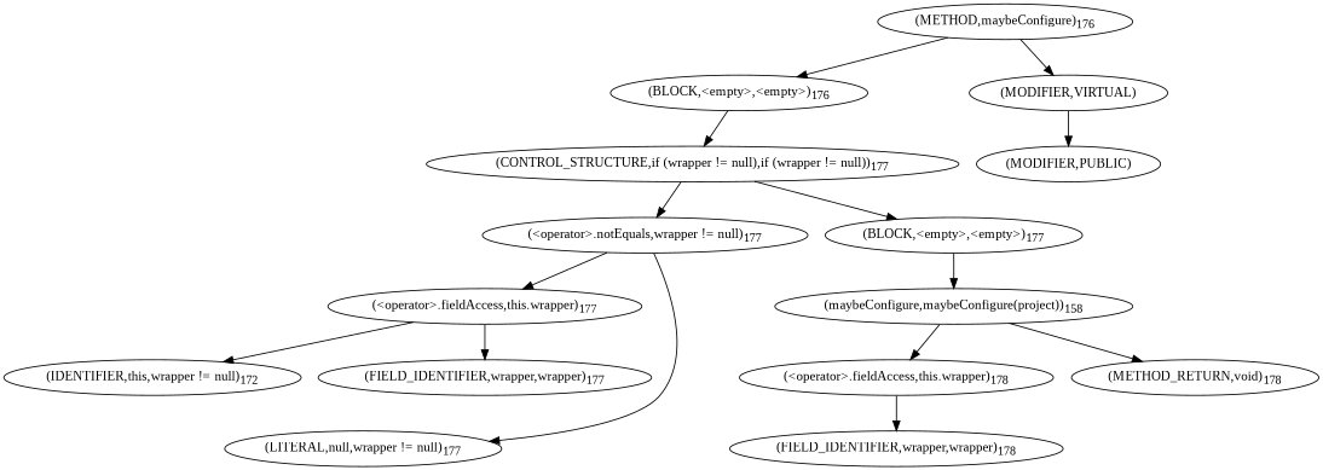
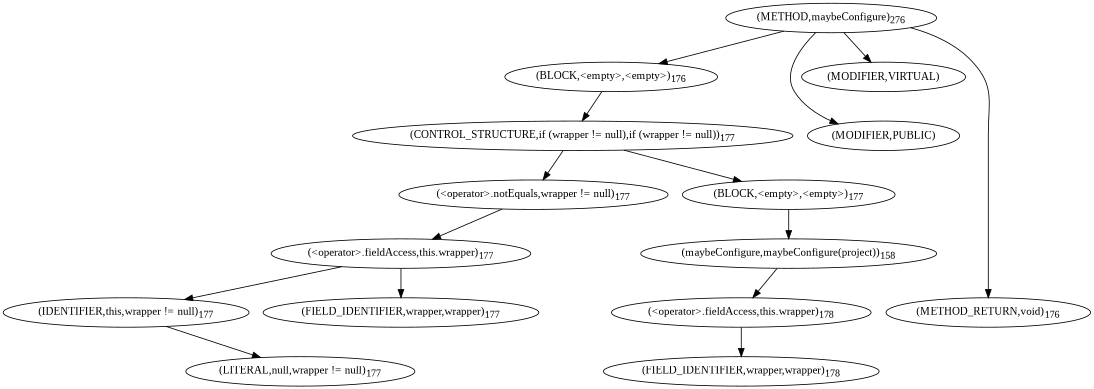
  digraph {
    fontname="Liberation Serif"
    node [fontname="Liberation Serif"]
    edge [fontname="Liberation Serif"]
-   n1 [label=<(METHOD,maybeConfigure)<SUB>176</SUB>>]
+   n1 [label=<(METHOD,maybeConfigure)<SUB>276</SUB>>]
    n2 [label=<(BLOCK,&lt;empty&gt;,&lt;empty&gt;)<SUB>176</SUB>>]
    n3 [label=<(MODIFIER,PUBLIC)>]
    n4 [label=<(MODIFIER,VIRTUAL)>]
-   n5 [label=<(METHOD_RETURN,void)<SUB>178</SUB>>]
+   n5 [label=<(METHOD_RETURN,void)<SUB>176</SUB>>]
    n6 [label=<(CONTROL_STRUCTURE,if (wrapper != null),if (wrapper != null))<SUB>177</SUB>>]
    n7 [label=<(&lt;operator&gt;.notEquals,wrapper != null)<SUB>177</SUB>>]
    n8 [label=<(BLOCK,&lt;empty&gt;,&lt;empty&gt;)<SUB>177</SUB>>]
    n9 [label=<(&lt;operator&gt;.fieldAccess,this.wrapper)<SUB>177</SUB>>]
    n10 [label=<(LITERAL,null,wrapper != null)<SUB>177</SUB>>]
    n11 [label=<(maybeConfigure,maybeConfigure(project))<SUB>158</SUB>>]
-   n12 [label=<(IDENTIFIER,this,wrapper != null)<SUB>172</SUB>>]
+   n12 [label=<(IDENTIFIER,this,wrapper != null)<SUB>177</SUB>>]
    n13 [label=<(FIELD_IDENTIFIER,wrapper,wrapper)<SUB>177</SUB>>]
    n14 [label=<(&lt;operator&gt;.fieldAccess,this.wrapper)<SUB>178</SUB>>]
    n15 [label=<(FIELD_IDENTIFIER,wrapper,wrapper)<SUB>178</SUB>>]
    n1 -> n2
-   n4 -> n3
+   n1 -> n3
    n1 -> n4
-   n11 -> n5
+   n1 -> n5
    n2 -> n6
    n6 -> n7
    n6 -> n8
    n7 -> n9
-   n7 -> n10
+   n12 -> n10
    n8 -> n11
    n9 -> n12
    n9 -> n13
    n11 -> n14
    n14 -> n15
  }
